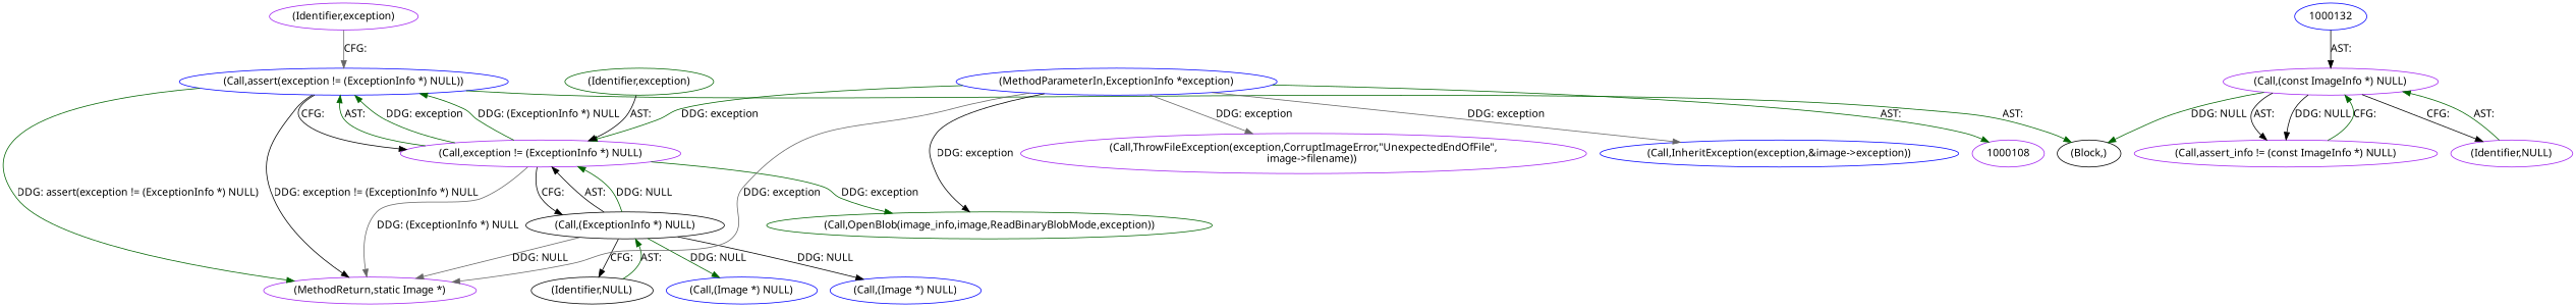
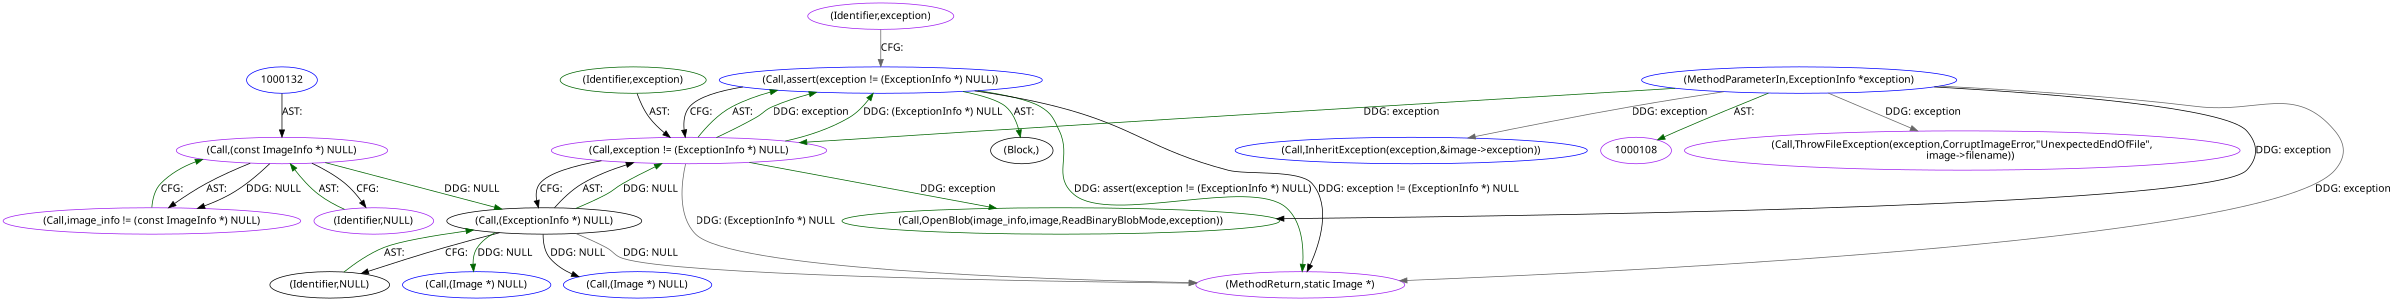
  digraph {
    fontname="Noto Sans"
    node [color=purple fontname="Noto Sans"]
    edge [color=darkgreen fontname="Noto Sans"]
    n1 [color=blue label="(Call,assert(exception != (ExceptionInfo *) NULL))"]
    n2 [label="(Call,exception != (ExceptionInfo *) NULL)"]
    n3 [color=black label="(Block,)"]
    n4 [label="(MethodReturn,static Image *)"]
    n5 [color=black label="(Call,(ExceptionInfo *) NULL)"]
    n6 [color=darkgreen label="(Call,OpenBlob(image_info,image,ReadBinaryBlobMode,exception))"]
    n7 [color=black label="(Identifier,NULL)"]
    n8 [color=blue label="(Call,(Image *) NULL)"]
    n9 [color=blue label="(Call,(Image *) NULL)"]
    n10 [color=blue label="(MethodParameterIn,ExceptionInfo *exception)"]
    n11 [label="(Call,ThrowFileException(exception,CorruptImageError,\"UnexpectedEndOfFile\",\n      image->filename))"]
    n12 [color=blue label="(Call,InheritException(exception,&image->exception))"]
    1000108
    n14 [label="(Call,(const ImageInfo *) NULL)"]
-   n15 [label="(Call,assert_info != (const ImageInfo *) NULL)"]
+   n15 [label="(Call,image_info != (const ImageInfo *) NULL)"]
    n16 [label="(Identifier,NULL)"]
    n17 [label="(Identifier,exception)"]
    n18 [color=darkgreen label="(Identifier,exception)"]
    1000132 [color=blue]
    n1 -> n2 [color=black label="CFG: "]
    n1 -> n3 [label="AST: "]
    n1 -> n4 [label="DDG: assert(exception != (ExceptionInfo *) NULL)"]
    n1 -> n4 [color=black label="DDG: exception != (ExceptionInfo *) NULL"]
    n2 -> n1 [label="AST: "]
    n2 -> n1 [label="DDG: exception"]
    n2 -> n1 [label="DDG: (ExceptionInfo *) NULL"]
    n2 -> n4 [color=gray40 label="DDG: (ExceptionInfo *) NULL"]
    n2 -> n5 [color=black label="CFG: "]
    n2 -> n6 [label="DDG: exception"]
    n5 -> n2 [color=black label="AST: "]
    n5 -> n2 [label="DDG: NULL"]
    n5 -> n4 [color=gray40 label="DDG: NULL"]
    n5 -> n7 [color=black label="CFG: "]
    n5 -> n8 [label="DDG: NULL"]
    n5 -> n9 [color=black label="DDG: NULL"]
    n7 -> n5 [label="AST: "]
    n10 -> n2 [label="DDG: exception"]
    n10 -> n4 [color=gray40 label="DDG: exception"]
    n10 -> n6 [color=black label="DDG: exception"]
    n10 -> n11 [color=gray40 label="DDG: exception"]
    n10 -> n12 [color=gray40 label="DDG: exception"]
    n10 -> 1000108 [label="AST: "]
-   n14 -> n3 [label="DDG: NULL"]
+   n14 -> n5 [label="DDG: NULL"]
    n14 -> n15 [color=black label="AST: "]
    n14 -> n15 [color=black label="DDG: NULL"]
    n14 -> n16 [color=black label="CFG: "]
    n15 -> n14 [label="CFG: "]
    n16 -> n14 [label="AST: "]
    n17 -> n1 [color=gray40 label="CFG: "]
    n18 -> n2 [color=black label="AST: "]
    1000132 -> n14 [color=black label="AST: "]
  }
